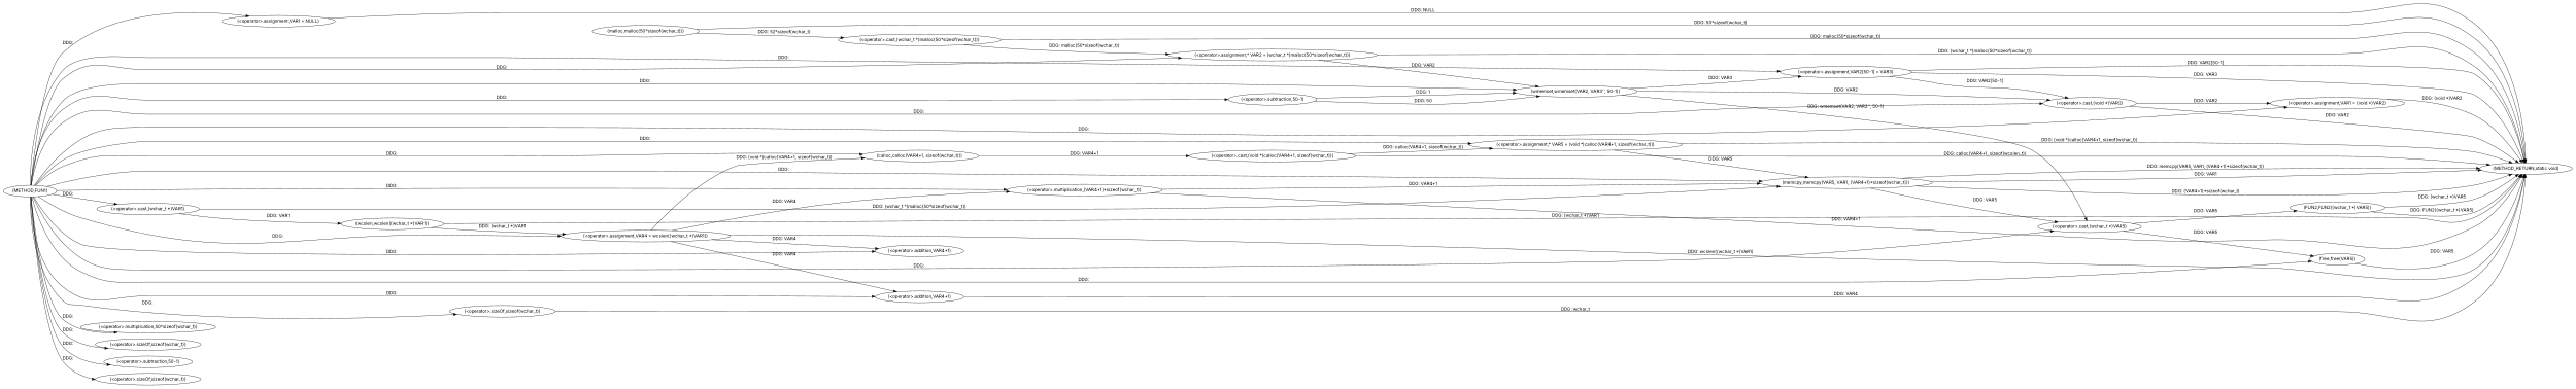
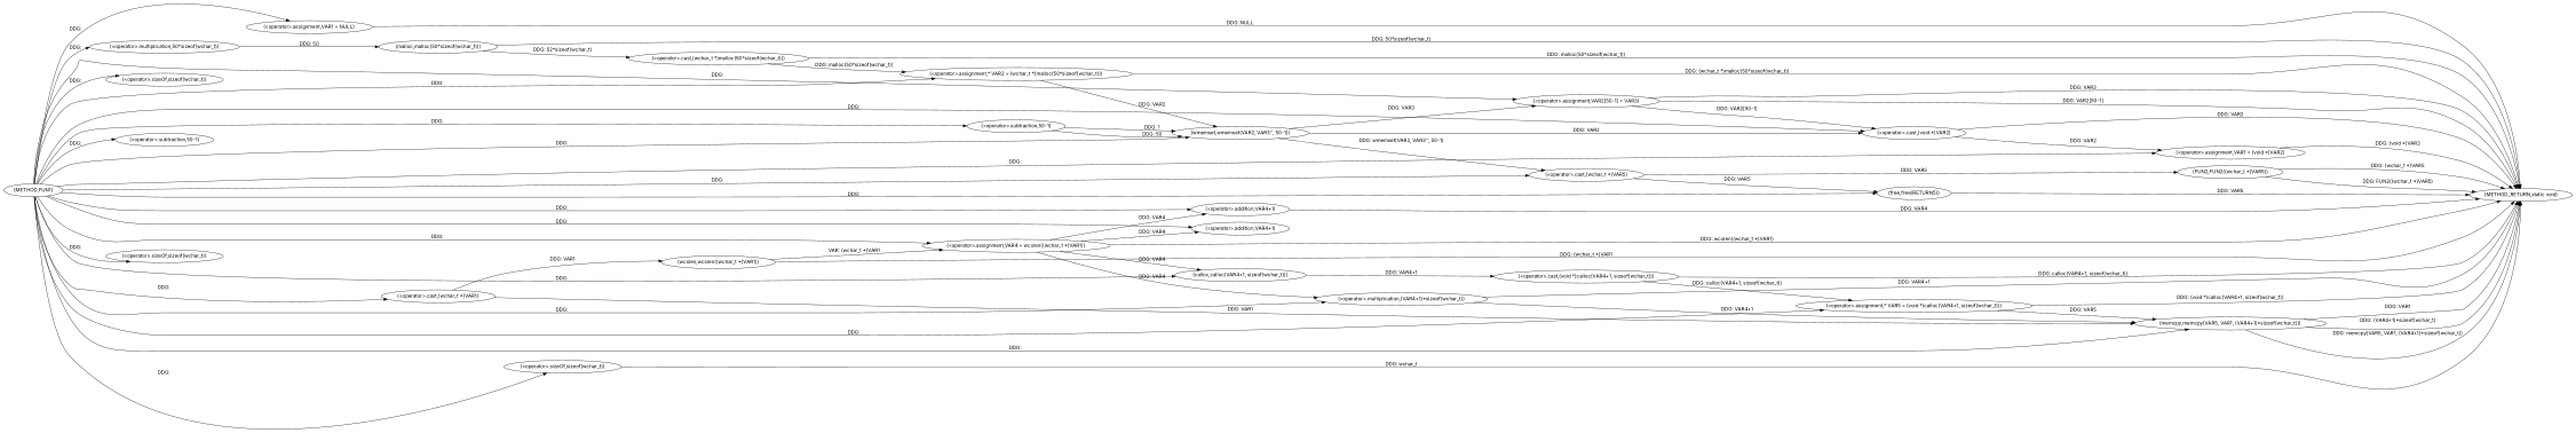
  digraph {
    fontname=Inter
    rankdir=LR
    node [fontname=Inter]
    edge [fontname=Inter]
    n1 [label="(METHOD,FUN1)"]
    n2 [label="(<operator>.assignment,VAR1 = NULL)"]
    n3 [label="(<operator>.assignment,* VAR2 = (wchar_t *)malloc(50*sizeof(wchar_t)))"]
    n4 [label="(<operator>.multiplication,50*sizeof(wchar_t))"]
    n5 [label="(<operator>.sizeOf,sizeof(wchar_t))"]
    n6 [label="(wmemset,wmemset(VAR2, VAR3'', 50-1))"]
    n7 [label="(<operator>.subtraction,50-1)"]
    n8 [label="(<operator>.assignment,VAR2[50-1] = VAR3)"]
    n9 [label="(<operator>.subtraction,50-1)"]
    n10 [label="(<operator>.assignment,VAR1 = (void *)VAR2)"]
    n11 [label="(<operator>.cast,(void *)VAR2)"]
    n12 [label="(<operator>.assignment,VAR4 = wcslen((wchar_t *)VAR1))"]
    n13 [label="(<operator>.cast,(wchar_t *)VAR1)"]
    n14 [label="(<operator>.assignment,* VAR5 = (void *)calloc(VAR4+1, sizeof(wchar_t)))"]
    n15 [label="(calloc,calloc(VAR4+1, sizeof(wchar_t)))"]
    n16 [label="(<operator>.addition,VAR4+1)"]
    n17 [label="(<operator>.sizeOf,sizeof(wchar_t))"]
    n18 [label="(memcpy,memcpy(VAR5, VAR1, (VAR4+1)*sizeof(wchar_t)))"]
    n19 [label="(<operator>.multiplication,(VAR4+1)*sizeof(wchar_t))"]
    n20 [label="(<operator>.addition,VAR4+1)"]
    n21 [label="(<operator>.sizeOf,sizeof(wchar_t))"]
    n22 [label="(<operator>.cast,(wchar_t *)VAR5)"]
-   n23 [label="(free,free(VAR5))"]
+   n23 [label="(free,free(RETURN5))"]
    n24 [label="(METHOD_RETURN,static void)"]
    n25 [label="(malloc,malloc(50*sizeof(wchar_t)))"]
    n26 [label="(wcslen,wcslen((wchar_t *)VAR1))"]
    n27 [label="(<operator>.cast,(void *)calloc(VAR4+1, sizeof(wchar_t)))"]
    n28 [label="(FUN2,FUN2((wchar_t *)VAR5))"]
    n29 [label="(<operator>.cast,(wchar_t *)malloc(50*sizeof(wchar_t)))"]
    n1 -> n2 [label="DDG: "]
    n1 -> n3 [label="DDG: "]
    n1 -> n4 [label="DDG: "]
    n1 -> n5 [label="DDG: "]
    n1 -> n6 [label="DDG: "]
    n1 -> n7 [label="DDG: "]
    n1 -> n8 [label="DDG: "]
    n1 -> n9 [label="DDG: "]
    n1 -> n10 [label="DDG: "]
    n1 -> n11 [label="DDG: "]
    n1 -> n12 [label="DDG: "]
    n1 -> n13 [label="DDG: "]
    n1 -> n14 [label="DDG: "]
    n1 -> n15 [label="DDG: "]
    n1 -> n16 [label="DDG: "]
    n1 -> n17 [label="DDG: "]
    n1 -> n18 [label="DDG: "]
    n1 -> n19 [label="DDG: "]
    n1 -> n20 [label="DDG: "]
    n1 -> n21 [label="DDG: "]
    n1 -> n22 [label="DDG: "]
    n1 -> n23 [label="DDG: "]
    n2 -> n24 [label="DDG: NULL"]
    n3 -> n6 [label="DDG: VAR2"]
    n3 -> n24 [label="DDG: (wchar_t *)malloc(50*sizeof(wchar_t))"]
+   n4 -> n25 [label="DDG: 50"]
    n6 -> n8 [label="DDG: VAR3"]
    n6 -> n11 [label="DDG: VAR2"]
    n6 -> n22 [label="DDG: wmemset(VAR2, VAR3'', 50-1)"]
    n7 -> n6 [label="DDG: 50"]
    n7 -> n6 [label="DDG: 1"]
    n8 -> n11 [label="DDG: VAR2[50-1]"]
    n8 -> n24 [label="DDG: VAR2[50-1]"]
    n8 -> n24 [label="DDG: VAR3"]
    n10 -> n24 [label="DDG: (void *)VAR2"]
    n11 -> n10 [label="DDG: VAR2"]
    n11 -> n24 [label="DDG: VAR2"]
-   n12 -> n15 [label="DDG: (void *)calloc(VAR4+1, sizeof(wchar_t))"]
+   n12 -> n15 [label="DDG: VAR4"]
    n12 -> n16 [label="DDG: VAR4"]
    n12 -> n19 [label="DDG: VAR4"]
    n12 -> n20 [label="DDG: VAR4"]
    n12 -> n24 [label="DDG: wcslen((wchar_t *)VAR1)"]
-   n13 -> n18 [label="DDG: (wchar_t *)malloc(50*sizeof(wchar_t))"]
+   n13 -> n18 [label="DDG: VAR1"]
    n13 -> n26 [label="DDG: VAR1"]
    n14 -> n18 [label="DDG: VAR5"]
    n14 -> n24 [label="DDG: (void *)calloc(VAR4+1, sizeof(wchar_t))"]
    n15 -> n27 [label="DDG: VAR4+1"]
-   n18 -> n22 [label="DDG: VAR5"]
    n18 -> n24 [label="DDG: (VAR4+1)*sizeof(wchar_t)"]
    n18 -> n24 [label="DDG: memcpy(VAR5, VAR1, (VAR4+1)*sizeof(wchar_t))"]
    n18 -> n24 [label="DDG: VAR1"]
    n19 -> n18 [label="DDG: VAR4+1"]
    n19 -> n24 [label="DDG: VAR4+1"]
    n20 -> n24 [label="DDG: VAR4"]
    n21 -> n24 [label="DDG: wchar_t"]
    n22 -> n23 [label="DDG: VAR5"]
    n22 -> n28 [label="DDG: VAR5"]
    n23 -> n24 [label="DDG: VAR5"]
    n25 -> n24 [label="DDG: 50*sizeof(wchar_t)"]
    n25 -> n29 [label="DDG: 52*sizeof(wchar_t)"]
-   n26 -> n12 [label="DDG: (wchar_t *)VAR1"]
+   n26 -> n12 [label="VAR: (wchar_t *)VAR1"]
    n26 -> n24 [label="DDG: (wchar_t *)VAR1"]
    n27 -> n14 [label="DDG: calloc(VAR4+1, sizeof(wchar_t))"]
-   n27 -> n24 [label="DDG: calloc(VAR4+1, sizeof(wcslen_t))"]
+   n27 -> n24 [label="DDG: calloc(VAR4+1, sizeof(wchar_t))"]
    n28 -> n24 [label="DDG: (wchar_t *)VAR5"]
    n28 -> n24 [label="DDG: FUN2((wchar_t *)VAR5)"]
    n29 -> n3 [label="DDG: malloc(50*sizeof(wchar_t))"]
    n29 -> n24 [label="DDG: malloc(50*sizeof(wchar_t))"]
  }
